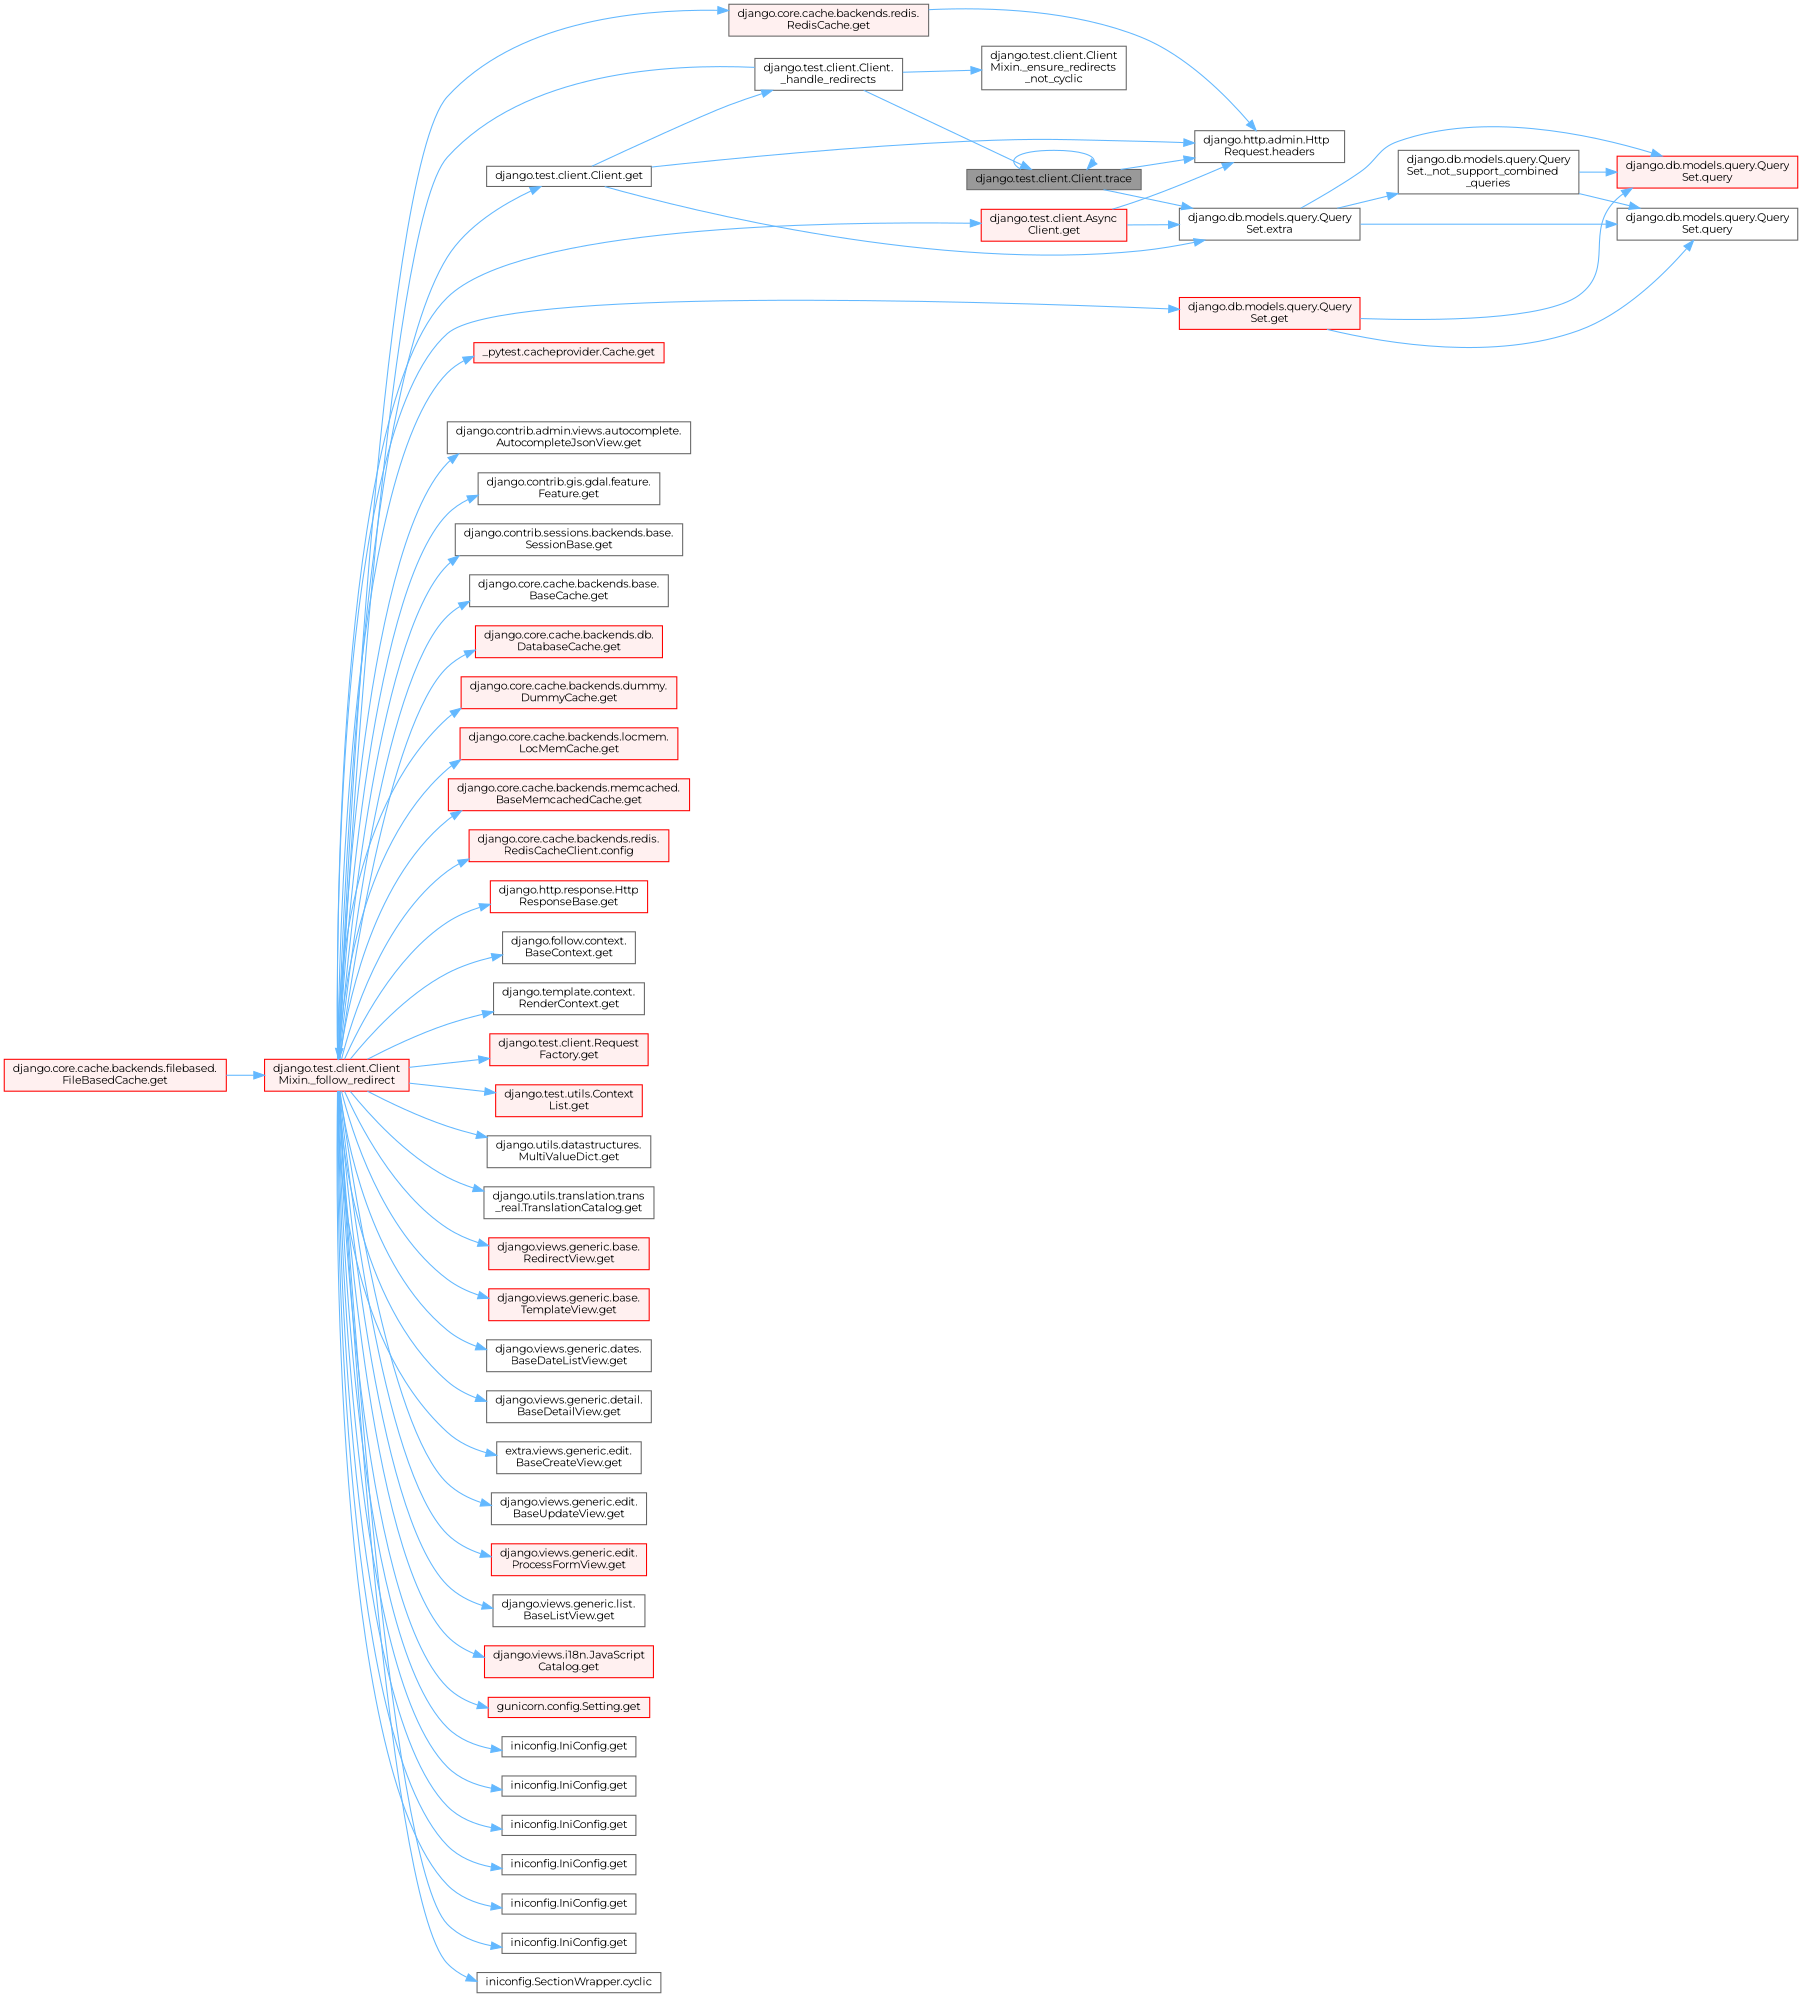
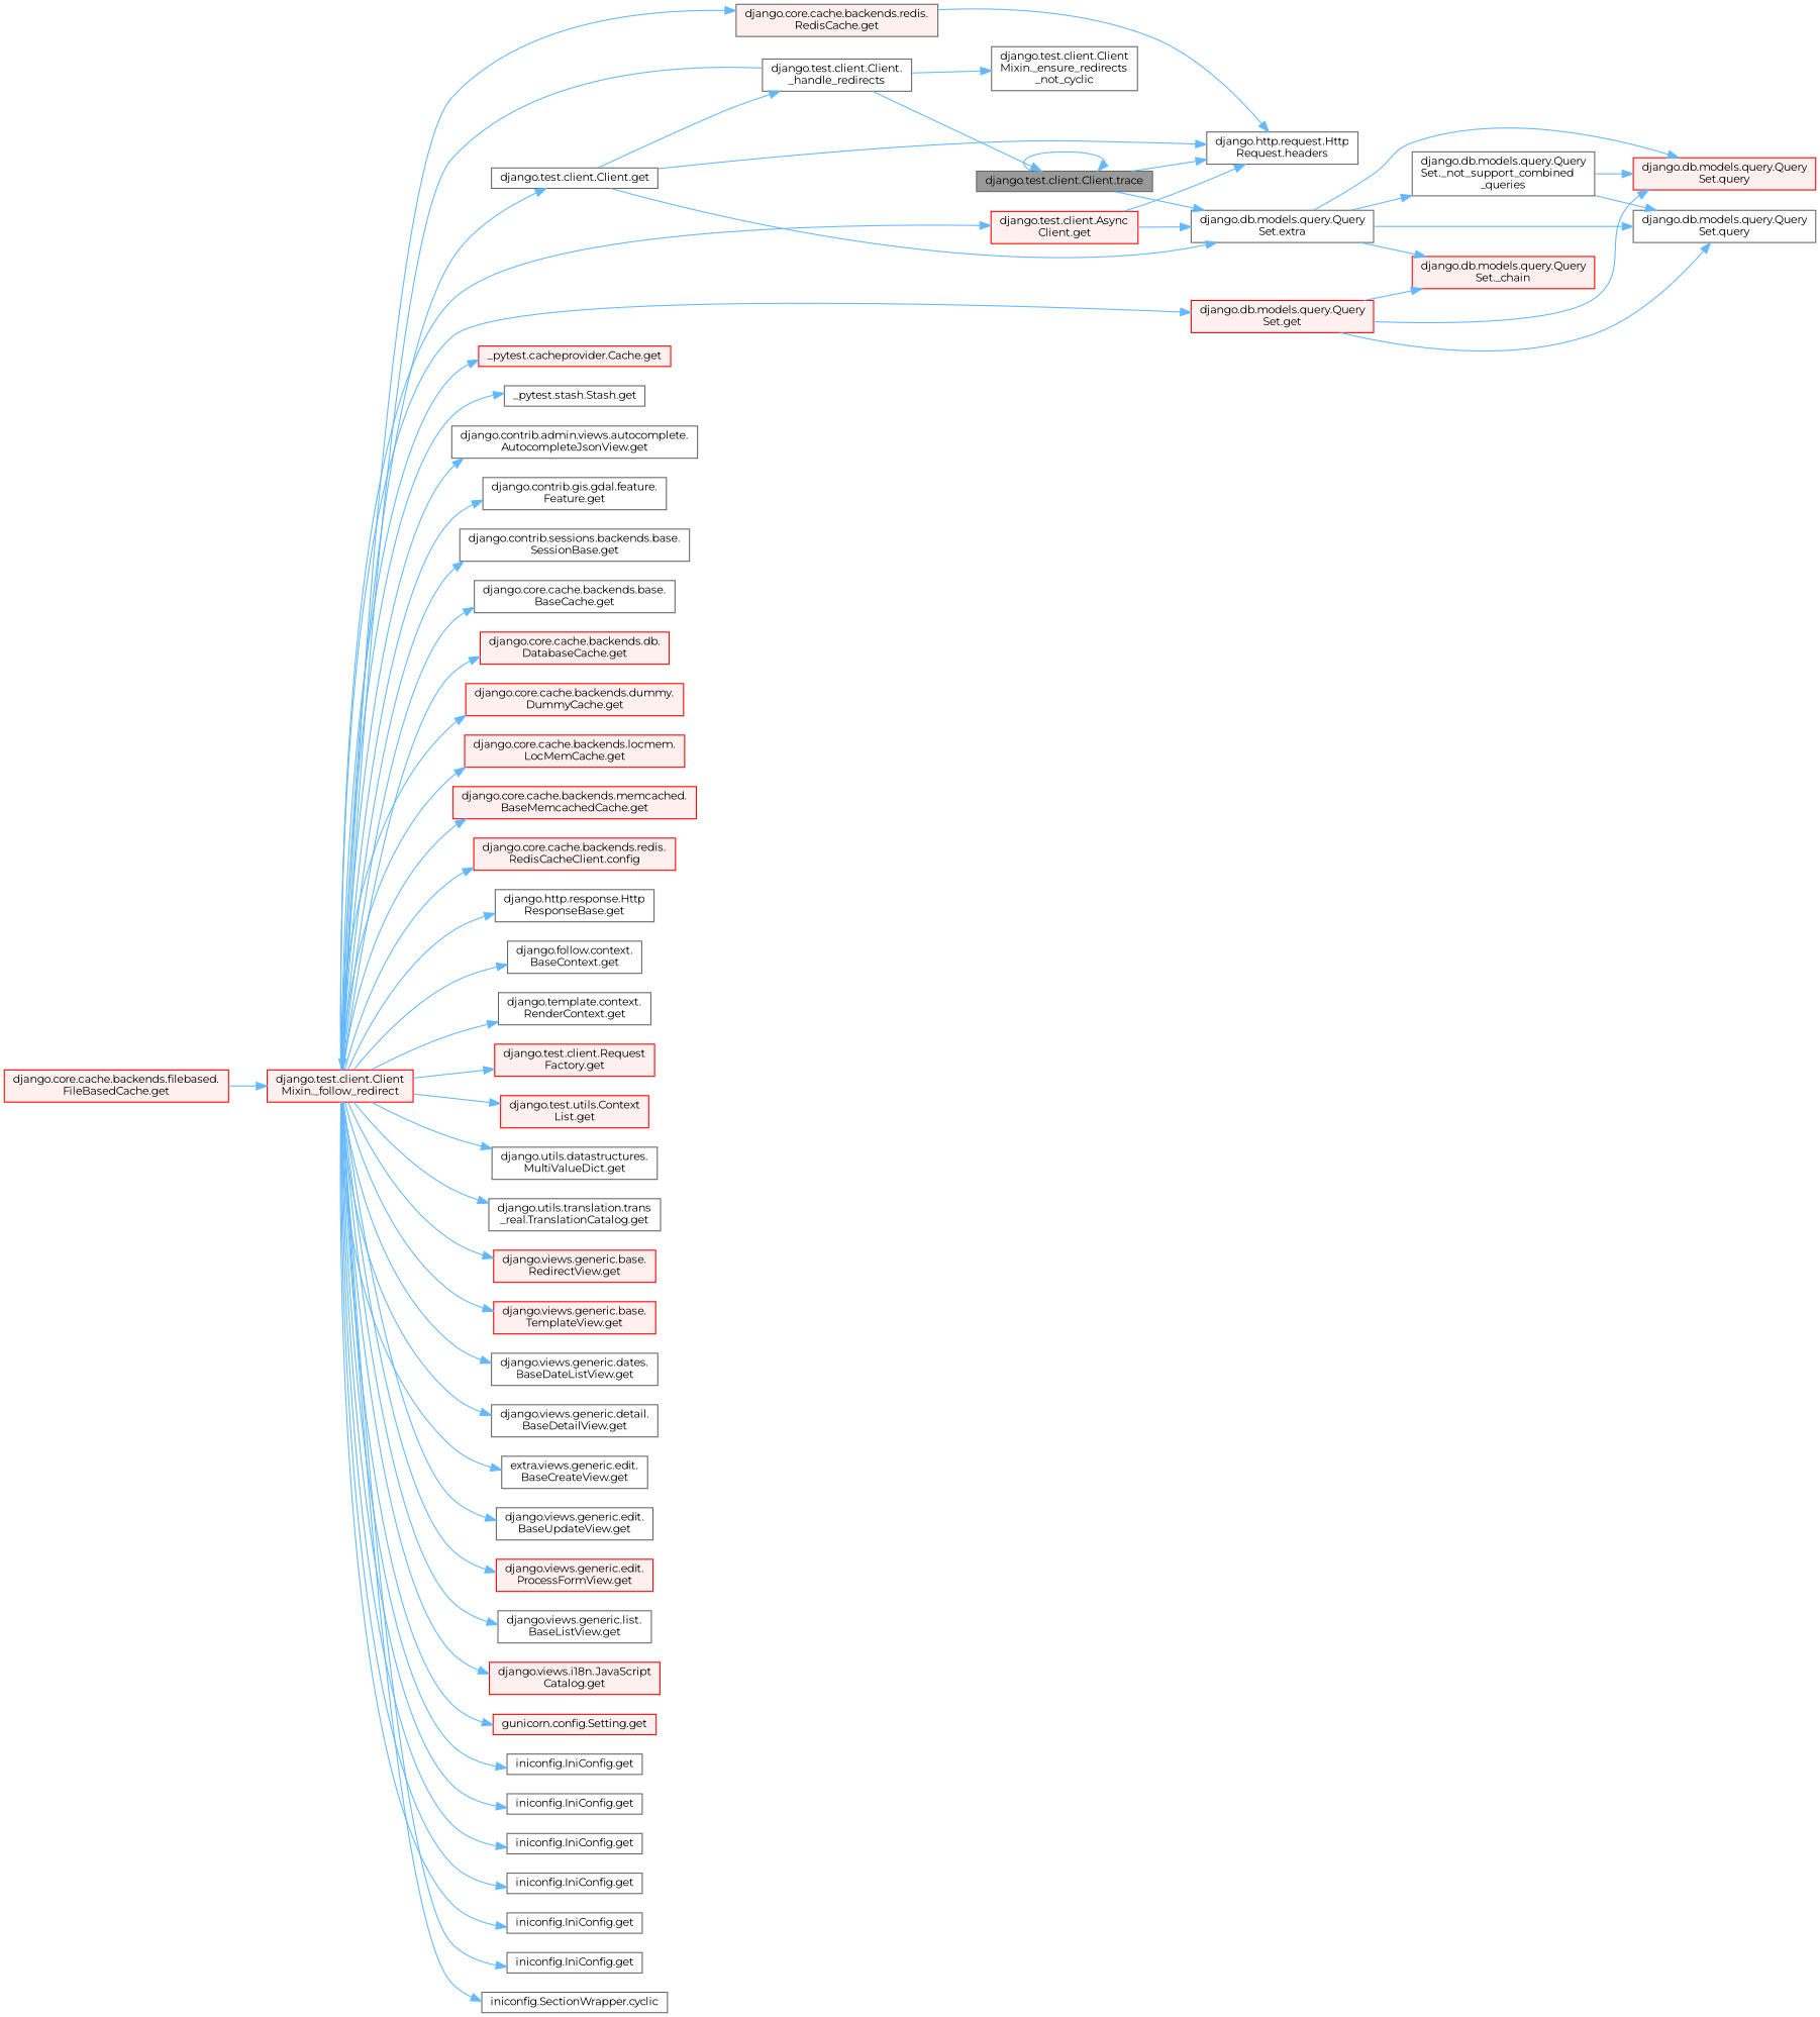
  digraph {
    fontname=Montserrat
    rankdir=LR
    node [color=grey40 fillcolor=white fontname=Montserrat fontsize=10 shape=box style=filled]
    edge [color=steelblue1 fontname=Montserrat fontsize=10 labelfontname=Helvetica labelfontsize=10 style=solid]
    n1 [color=gray40 fillcolor=grey60 fontcolor=black height=0.2 label="django.test.client.Client.trace" width=0.4]
-   n2 [height=0.2 label="django.http.admin.Http\lRequest.headers" width=0.4]
+   n2 [height=0.2 label="django.http.request.Http\lRequest.headers" width=0.4]
    n3 [height=0.2 label="django.db.models.query.Query\lSet.extra" width=0.4]
    n4 [height=0.2 label="django.test.client.Client.\l_handle_redirects" width=0.4]
    n5 [height=0.2 label="django.test.client.Client\lMixin._ensure_redirects\l_not_cyclic" width=0.4]
    n6 [color=red fillcolor="#FFF0F0" height=0.2 label="django.test.client.Client\lMixin._follow_redirect" width=0.4]
+   n7 [color=red fillcolor="#FFF0F0" height=0.2 label="django.db.models.query.Query\lSet._chain" width=0.4]
    n8 [color=red fillcolor="#FFF0F0" height=0.2 label="django.db.models.query.Query\lSet.query" width=0.4]
    n9 [height=0.2 label="django.db.models.query.Query\lSet.query" width=0.4]
    n10 [height=0.2 label="django.db.models.query.Query\lSet._not_support_combined\l_queries" width=0.4]
    n11 [color=red fillcolor="#FFF0F0" height=0.2 label="_pytest.cacheprovider.Cache.get" width=0.4]
+   n12 [height=0.2 label="_pytest.stash.Stash.get" width=0.4]
    n13 [height=0.2 label="django.contrib.admin.views.autocomplete.\lAutocompleteJsonView.get" width=0.4]
    n14 [height=0.2 label="django.contrib.gis.gdal.feature.\lFeature.get" width=0.4]
    n15 [height=0.2 label="django.contrib.sessions.backends.base.\lSessionBase.get" width=0.4]
    n16 [height=0.2 label="django.core.cache.backends.base.\lBaseCache.get" width=0.4]
    n17 [color=red fillcolor="#FFF0F0" height=0.2 label="django.core.cache.backends.db.\lDatabaseCache.get" width=0.4]
    n18 [color=red fillcolor="#FFF0F0" height=0.2 label="django.core.cache.backends.dummy.\lDummyCache.get" width=0.4]
    n19 [color=red fillcolor="#FFF0F0" height=0.2 label="django.core.cache.backends.locmem.\lLocMemCache.get" width=0.4]
    n20 [color=red fillcolor="#FFF0F0" height=0.2 label="django.core.cache.backends.memcached.\lBaseMemcachedCache.get" width=0.4]
    n21 [fillcolor="#FFF0F0" height=0.2 label="django.core.cache.backends.redis.\lRedisCache.get" width=0.4]
    n22 [color=red fillcolor="#FFF0F0" height=0.2 label="django.core.cache.backends.redis.\lRedisCacheClient.config" width=0.4]
    n23 [color=red fillcolor="#FFF0F0" height=0.2 label="django.db.models.query.Query\lSet.get" width=0.4]
-   n24 [color=red height=0.2 label="django.http.response.Http\lResponseBase.get" width=0.4]
+   n24 [height=0.2 label="django.http.response.Http\lResponseBase.get" width=0.4]
    n25 [height=0.2 label="django.follow.context.\lBaseContext.get" width=0.4]
    n26 [height=0.2 label="django.template.context.\lRenderContext.get" width=0.4]
    n27 [color=red fillcolor="#FFF0F0" height=0.2 label="django.test.client.Async\lClient.get" width=0.4]
    n28 [height=0.2 label="django.test.client.Client.get" width=0.4]
    n29 [color=red fillcolor="#FFF0F0" height=0.2 label="django.test.client.Request\lFactory.get" width=0.4]
    n30 [color=red fillcolor="#FFF0F0" height=0.2 label="django.test.utils.Context\lList.get" width=0.4]
    n31 [height=0.2 label="django.utils.datastructures.\lMultiValueDict.get" width=0.4]
    n32 [height=0.2 label="django.utils.translation.trans\l_real.TranslationCatalog.get" width=0.4]
    n33 [color=red fillcolor="#FFF0F0" height=0.2 label="django.views.generic.base.\lRedirectView.get" width=0.4]
    n34 [color=red fillcolor="#FFF0F0" height=0.2 label="django.views.generic.base.\lTemplateView.get" width=0.4]
    n35 [height=0.2 label="django.views.generic.dates.\lBaseDateListView.get" width=0.4]
    n36 [height=0.2 label="django.views.generic.detail.\lBaseDetailView.get" width=0.4]
    n37 [height=0.2 label="extra.views.generic.edit.\lBaseCreateView.get" width=0.4]
    n38 [height=0.2 label="django.views.generic.edit.\lBaseUpdateView.get" width=0.4]
    n39 [color=red fillcolor="#FFF0F0" height=0.2 label="django.views.generic.edit.\lProcessFormView.get" width=0.4]
    n40 [height=0.2 label="django.views.generic.list.\lBaseListView.get" width=0.4]
    n41 [color=red fillcolor="#FFF0F0" height=0.2 label="django.views.i18n.JavaScript\lCatalog.get" width=0.4]
    n42 [color=red fillcolor="#FFF0F0" height=0.2 label="gunicorn.config.Setting.get" width=0.4]
    n43 [height=0.2 label="iniconfig.IniConfig.get" width=0.4]
    n44 [height=0.2 label="iniconfig.IniConfig.get" width=0.4]
    n45 [height=0.2 label="iniconfig.IniConfig.get" width=0.4]
    n46 [height=0.2 label="iniconfig.IniConfig.get" width=0.4]
    n47 [height=0.2 label="iniconfig.IniConfig.get" width=0.4]
    n48 [height=0.2 label="iniconfig.IniConfig.get" width=0.4]
    n49 [height=0.2 label="iniconfig.SectionWrapper.cyclic" width=0.4]
    n50 [color=red fillcolor="#FFF0F0" height=0.2 label="django.core.cache.backends.filebased.\lFileBasedCache.get" width=0.4]
    n1 -> n1
    n1 -> n2
    n1 -> n3
+   n3 -> n7
    n3 -> n8
    n3 -> n9
    n3 -> n10
    n4 -> n1
    n4 -> n5
    n4 -> n6
    n6 -> n11
+   n6 -> n12
    n6 -> n13
    n6 -> n14
    n6 -> n15
    n6 -> n16
    n6 -> n17
    n6 -> n18
    n6 -> n19
    n6 -> n20
    n6 -> n21
    n6 -> n22
    n6 -> n23
    n6 -> n24
    n6 -> n25
    n6 -> n26
    n6 -> n27
    n6 -> n28
    n6 -> n29
    n6 -> n30
    n6 -> n31
    n6 -> n32
    n6 -> n33
    n6 -> n34
    n6 -> n35
    n6 -> n36
    n6 -> n37
    n6 -> n38
    n6 -> n39
    n6 -> n40
    n6 -> n41
    n6 -> n42
    n6 -> n43
    n6 -> n44
    n6 -> n45
    n6 -> n46
    n6 -> n47
    n6 -> n48
    n6 -> n49
    n10 -> n8
    n10 -> n9
    n21 -> n2
+   n23 -> n7
    n23 -> n8
    n23 -> n9
    n27 -> n2
    n27 -> n3
    n28 -> n2
    n28 -> n3
    n28 -> n4
    n50 -> n6
  }
